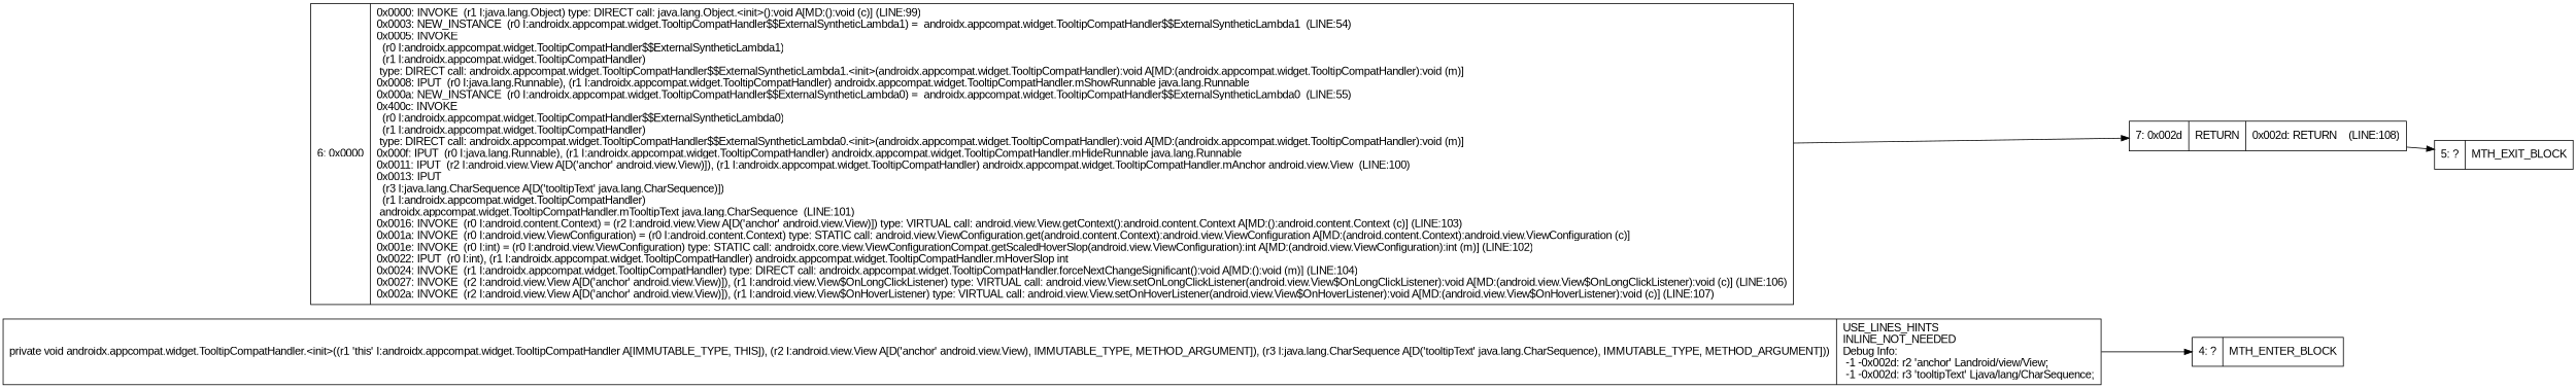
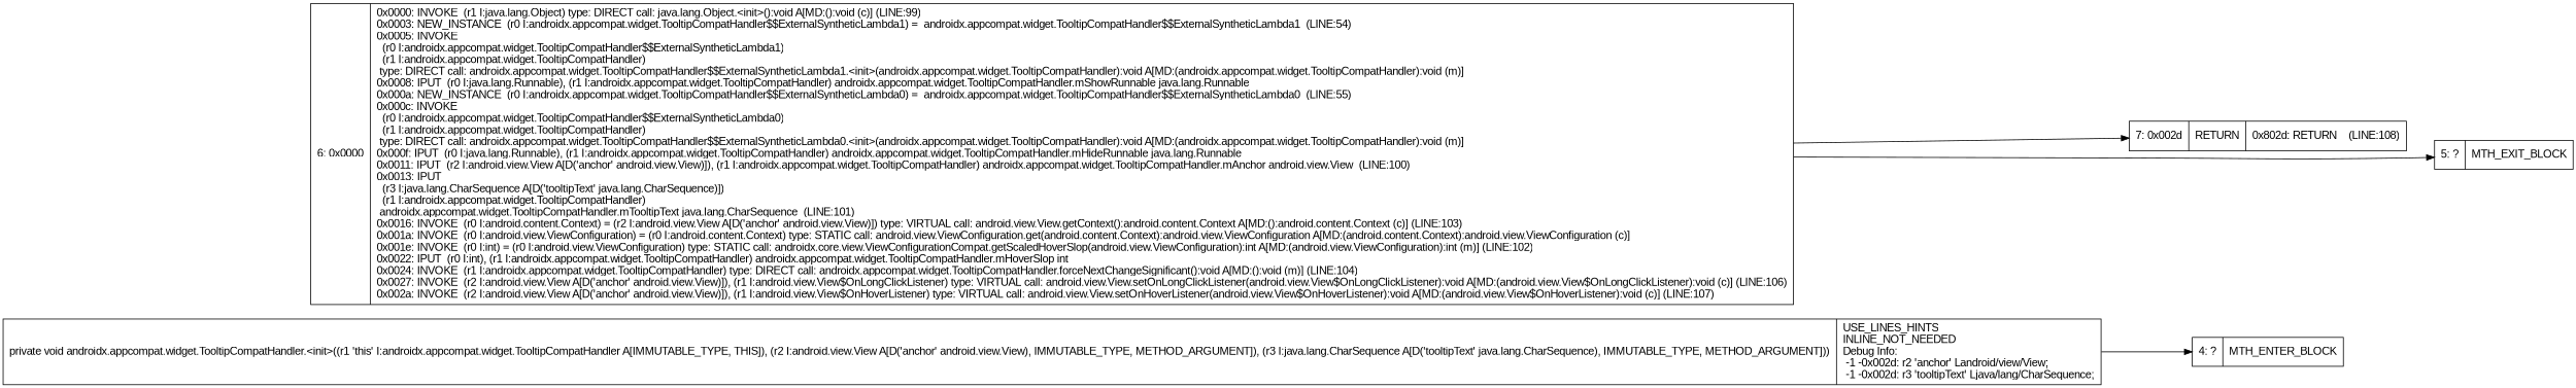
  digraph {
    fontname="Liberation Sans"
    rankdir=LR
    node [fontname="Liberation Sans" shape=record]
    edge [fontname="Liberation Sans"]
    n1 [label="{4\:\ ?|MTH_ENTER_BLOCK\l}"]
-   n2 [label="{6\:\ 0x0000|0x0000: INVOKE  (r1 I:java.lang.Object) type: DIRECT call: java.lang.Object.\<init\>():void A[MD:():void (c)] (LINE:99)\l0x0003: NEW_INSTANCE  (r0 I:androidx.appcompat.widget.TooltipCompatHandler$$ExternalSyntheticLambda1) =  androidx.appcompat.widget.TooltipCompatHandler$$ExternalSyntheticLambda1  (LINE:54)\l0x0005: INVOKE  \l  (r0 I:androidx.appcompat.widget.TooltipCompatHandler$$ExternalSyntheticLambda1)\l  (r1 I:androidx.appcompat.widget.TooltipCompatHandler)\l type: DIRECT call: androidx.appcompat.widget.TooltipCompatHandler$$ExternalSyntheticLambda1.\<init\>(androidx.appcompat.widget.TooltipCompatHandler):void A[MD:(androidx.appcompat.widget.TooltipCompatHandler):void (m)]\l0x0008: IPUT  (r0 I:java.lang.Runnable), (r1 I:androidx.appcompat.widget.TooltipCompatHandler) androidx.appcompat.widget.TooltipCompatHandler.mShowRunnable java.lang.Runnable \l0x000a: NEW_INSTANCE  (r0 I:androidx.appcompat.widget.TooltipCompatHandler$$ExternalSyntheticLambda0) =  androidx.appcompat.widget.TooltipCompatHandler$$ExternalSyntheticLambda0  (LINE:55)\l0x400c: INVOKE  \l  (r0 I:androidx.appcompat.widget.TooltipCompatHandler$$ExternalSyntheticLambda0)\l  (r1 I:androidx.appcompat.widget.TooltipCompatHandler)\l type: DIRECT call: androidx.appcompat.widget.TooltipCompatHandler$$ExternalSyntheticLambda0.\<init\>(androidx.appcompat.widget.TooltipCompatHandler):void A[MD:(androidx.appcompat.widget.TooltipCompatHandler):void (m)]\l0x000f: IPUT  (r0 I:java.lang.Runnable), (r1 I:androidx.appcompat.widget.TooltipCompatHandler) androidx.appcompat.widget.TooltipCompatHandler.mHideRunnable java.lang.Runnable \l0x0011: IPUT  (r2 I:android.view.View A[D('anchor' android.view.View)]), (r1 I:androidx.appcompat.widget.TooltipCompatHandler) androidx.appcompat.widget.TooltipCompatHandler.mAnchor android.view.View  (LINE:100)\l0x0013: IPUT  \l  (r3 I:java.lang.CharSequence A[D('tooltipText' java.lang.CharSequence)])\l  (r1 I:androidx.appcompat.widget.TooltipCompatHandler)\l androidx.appcompat.widget.TooltipCompatHandler.mTooltipText java.lang.CharSequence  (LINE:101)\l0x0016: INVOKE  (r0 I:android.content.Context) = (r2 I:android.view.View A[D('anchor' android.view.View)]) type: VIRTUAL call: android.view.View.getContext():android.content.Context A[MD:():android.content.Context (c)] (LINE:103)\l0x001a: INVOKE  (r0 I:android.view.ViewConfiguration) = (r0 I:android.content.Context) type: STATIC call: android.view.ViewConfiguration.get(android.content.Context):android.view.ViewConfiguration A[MD:(android.content.Context):android.view.ViewConfiguration (c)]\l0x001e: INVOKE  (r0 I:int) = (r0 I:android.view.ViewConfiguration) type: STATIC call: androidx.core.view.ViewConfigurationCompat.getScaledHoverSlop(android.view.ViewConfiguration):int A[MD:(android.view.ViewConfiguration):int (m)] (LINE:102)\l0x0022: IPUT  (r0 I:int), (r1 I:androidx.appcompat.widget.TooltipCompatHandler) androidx.appcompat.widget.TooltipCompatHandler.mHoverSlop int \l0x0024: INVOKE  (r1 I:androidx.appcompat.widget.TooltipCompatHandler) type: DIRECT call: androidx.appcompat.widget.TooltipCompatHandler.forceNextChangeSignificant():void A[MD:():void (m)] (LINE:104)\l0x0027: INVOKE  (r2 I:android.view.View A[D('anchor' android.view.View)]), (r1 I:android.view.View$OnLongClickListener) type: VIRTUAL call: android.view.View.setOnLongClickListener(android.view.View$OnLongClickListener):void A[MD:(android.view.View$OnLongClickListener):void (c)] (LINE:106)\l0x002a: INVOKE  (r2 I:android.view.View A[D('anchor' android.view.View)]), (r1 I:android.view.View$OnHoverListener) type: VIRTUAL call: android.view.View.setOnHoverListener(android.view.View$OnHoverListener):void A[MD:(android.view.View$OnHoverListener):void (c)] (LINE:107)\l}"]
-   n3 [label="{7\:\ 0x002d|RETURN\l|0x002d: RETURN    (LINE:108)\l}"]
+   n2 [label="{6\:\ 0x0000|0x0000: INVOKE  (r1 I:java.lang.Object) type: DIRECT call: java.lang.Object.\<init\>():void A[MD:():void (c)] (LINE:99)\l0x0003: NEW_INSTANCE  (r0 I:androidx.appcompat.widget.TooltipCompatHandler$$ExternalSyntheticLambda1) =  androidx.appcompat.widget.TooltipCompatHandler$$ExternalSyntheticLambda1  (LINE:54)\l0x0005: INVOKE  \l  (r0 I:androidx.appcompat.widget.TooltipCompatHandler$$ExternalSyntheticLambda1)\l  (r1 I:androidx.appcompat.widget.TooltipCompatHandler)\l type: DIRECT call: androidx.appcompat.widget.TooltipCompatHandler$$ExternalSyntheticLambda1.\<init\>(androidx.appcompat.widget.TooltipCompatHandler):void A[MD:(androidx.appcompat.widget.TooltipCompatHandler):void (m)]\l0x0008: IPUT  (r0 I:java.lang.Runnable), (r1 I:androidx.appcompat.widget.TooltipCompatHandler) androidx.appcompat.widget.TooltipCompatHandler.mShowRunnable java.lang.Runnable \l0x000a: NEW_INSTANCE  (r0 I:androidx.appcompat.widget.TooltipCompatHandler$$ExternalSyntheticLambda0) =  androidx.appcompat.widget.TooltipCompatHandler$$ExternalSyntheticLambda0  (LINE:55)\l0x000c: INVOKE  \l  (r0 I:androidx.appcompat.widget.TooltipCompatHandler$$ExternalSyntheticLambda0)\l  (r1 I:androidx.appcompat.widget.TooltipCompatHandler)\l type: DIRECT call: androidx.appcompat.widget.TooltipCompatHandler$$ExternalSyntheticLambda0.\<init\>(androidx.appcompat.widget.TooltipCompatHandler):void A[MD:(androidx.appcompat.widget.TooltipCompatHandler):void (m)]\l0x000f: IPUT  (r0 I:java.lang.Runnable), (r1 I:androidx.appcompat.widget.TooltipCompatHandler) androidx.appcompat.widget.TooltipCompatHandler.mHideRunnable java.lang.Runnable \l0x0011: IPUT  (r2 I:android.view.View A[D('anchor' android.view.View)]), (r1 I:androidx.appcompat.widget.TooltipCompatHandler) androidx.appcompat.widget.TooltipCompatHandler.mAnchor android.view.View  (LINE:100)\l0x0013: IPUT  \l  (r3 I:java.lang.CharSequence A[D('tooltipText' java.lang.CharSequence)])\l  (r1 I:androidx.appcompat.widget.TooltipCompatHandler)\l androidx.appcompat.widget.TooltipCompatHandler.mTooltipText java.lang.CharSequence  (LINE:101)\l0x0016: INVOKE  (r0 I:android.content.Context) = (r2 I:android.view.View A[D('anchor' android.view.View)]) type: VIRTUAL call: android.view.View.getContext():android.content.Context A[MD:():android.content.Context (c)] (LINE:103)\l0x001a: INVOKE  (r0 I:android.view.ViewConfiguration) = (r0 I:android.content.Context) type: STATIC call: android.view.ViewConfiguration.get(android.content.Context):android.view.ViewConfiguration A[MD:(android.content.Context):android.view.ViewConfiguration (c)]\l0x001e: INVOKE  (r0 I:int) = (r0 I:android.view.ViewConfiguration) type: STATIC call: androidx.core.view.ViewConfigurationCompat.getScaledHoverSlop(android.view.ViewConfiguration):int A[MD:(android.view.ViewConfiguration):int (m)] (LINE:102)\l0x0022: IPUT  (r0 I:int), (r1 I:androidx.appcompat.widget.TooltipCompatHandler) androidx.appcompat.widget.TooltipCompatHandler.mHoverSlop int \l0x0024: INVOKE  (r1 I:androidx.appcompat.widget.TooltipCompatHandler) type: DIRECT call: androidx.appcompat.widget.TooltipCompatHandler.forceNextChangeSignificant():void A[MD:():void (m)] (LINE:104)\l0x0027: INVOKE  (r2 I:android.view.View A[D('anchor' android.view.View)]), (r1 I:android.view.View$OnLongClickListener) type: VIRTUAL call: android.view.View.setOnLongClickListener(android.view.View$OnLongClickListener):void A[MD:(android.view.View$OnLongClickListener):void (c)] (LINE:106)\l0x002a: INVOKE  (r2 I:android.view.View A[D('anchor' android.view.View)]), (r1 I:android.view.View$OnHoverListener) type: VIRTUAL call: android.view.View.setOnHoverListener(android.view.View$OnHoverListener):void A[MD:(android.view.View$OnHoverListener):void (c)] (LINE:107)\l}"]
+   n3 [label="{7\:\ 0x002d|RETURN\l|0x802d: RETURN    (LINE:108)\l}"]
    n4 [label="{5\:\ ?|MTH_EXIT_BLOCK\l}"]
    n5 [label="{private void androidx.appcompat.widget.TooltipCompatHandler.\<init\>((r1 'this' I:androidx.appcompat.widget.TooltipCompatHandler A[IMMUTABLE_TYPE, THIS]), (r2 I:android.view.View A[D('anchor' android.view.View), IMMUTABLE_TYPE, METHOD_ARGUMENT]), (r3 I:java.lang.CharSequence A[D('tooltipText' java.lang.CharSequence), IMMUTABLE_TYPE, METHOD_ARGUMENT]))  | USE_LINES_HINTS\lINLINE_NOT_NEEDED\lDebug Info:\l  \-1 \-0x002d: r2 'anchor' Landroid\/view\/View;\l  \-1 \-0x002d: r3 'tooltipText' Ljava\/lang\/CharSequence;\l}"]
    n2 -> n3
-   n3 -> n4
+   n2 -> n4
    n5 -> n1
  }
